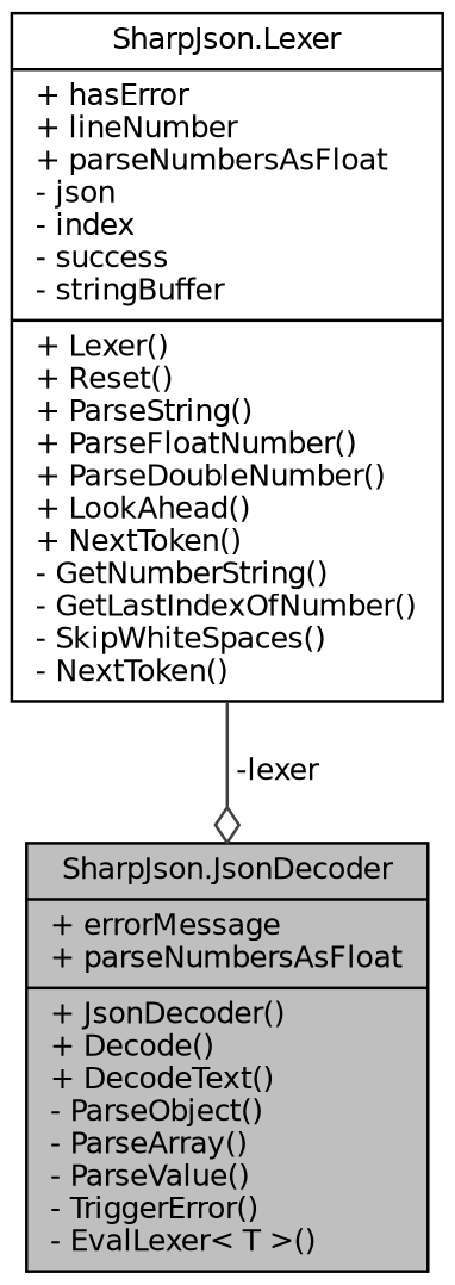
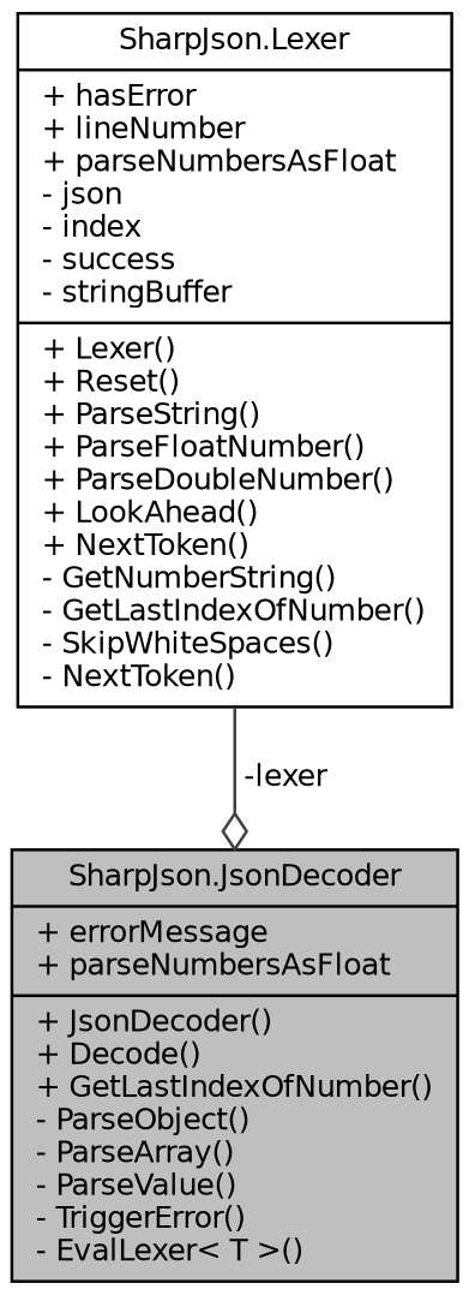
  digraph {
    node [color=black fontname=Helvetica fontsize=10 shape=record style=filled]
-   n1 [fillcolor=grey75 fontcolor=black height=0.2 label="{SharpJson.JsonDecoder\n|+ errorMessage\l+ parseNumbersAsFloat\l|+ JsonDecoder()\l+ Decode()\l+ DecodeText()\l- ParseObject()\l- ParseArray()\l- ParseValue()\l- TriggerError()\l- EvalLexer\< T \>()\l}" width=0.4]
+   n1 [fillcolor=grey75 fontcolor=black height=0.2 label="{SharpJson.JsonDecoder\n|+ errorMessage\l+ parseNumbersAsFloat\l|+ JsonDecoder()\l+ Decode()\l+ GetLastIndexOfNumber()\l- ParseObject()\l- ParseArray()\l- ParseValue()\l- TriggerError()\l- EvalLexer\< T \>()\l}" width=0.4]
    n2 [fillcolor=white height=0.2 label="{SharpJson.Lexer\n|+ hasError\l+ lineNumber\l+ parseNumbersAsFloat\l- json\l- index\l- success\l- stringBuffer\l|+ Lexer()\l+ Reset()\l+ ParseString()\l+ ParseFloatNumber()\l+ ParseDoubleNumber()\l+ LookAhead()\l+ NextToken()\l- GetNumberString()\l- GetLastIndexOfNumber()\l- SkipWhiteSpaces()\l- NextToken()\l}" width=0.4]
    n2 -> n1 [arrowhead=odiamond color=grey25 fontname=Helvetica fontsize=10 label=" -lexer" labelfontname=Helvetica labelfontsize=10 style=solid]
  }
